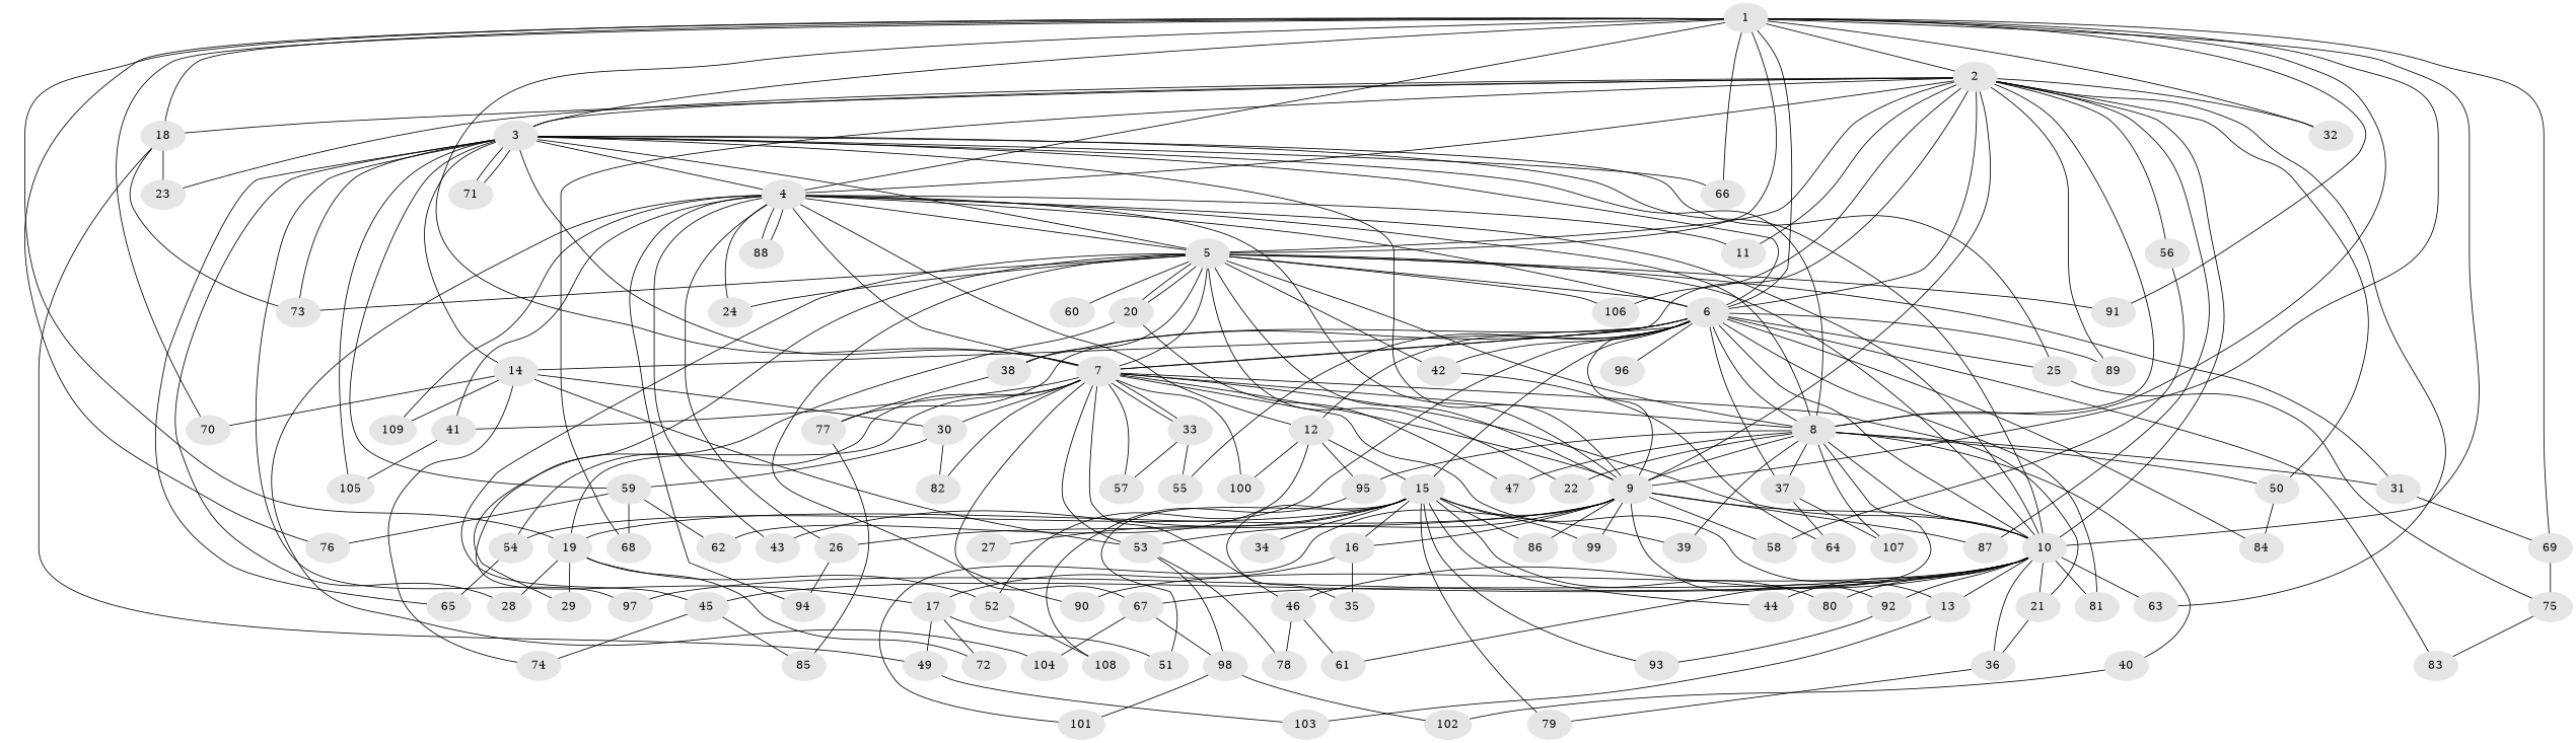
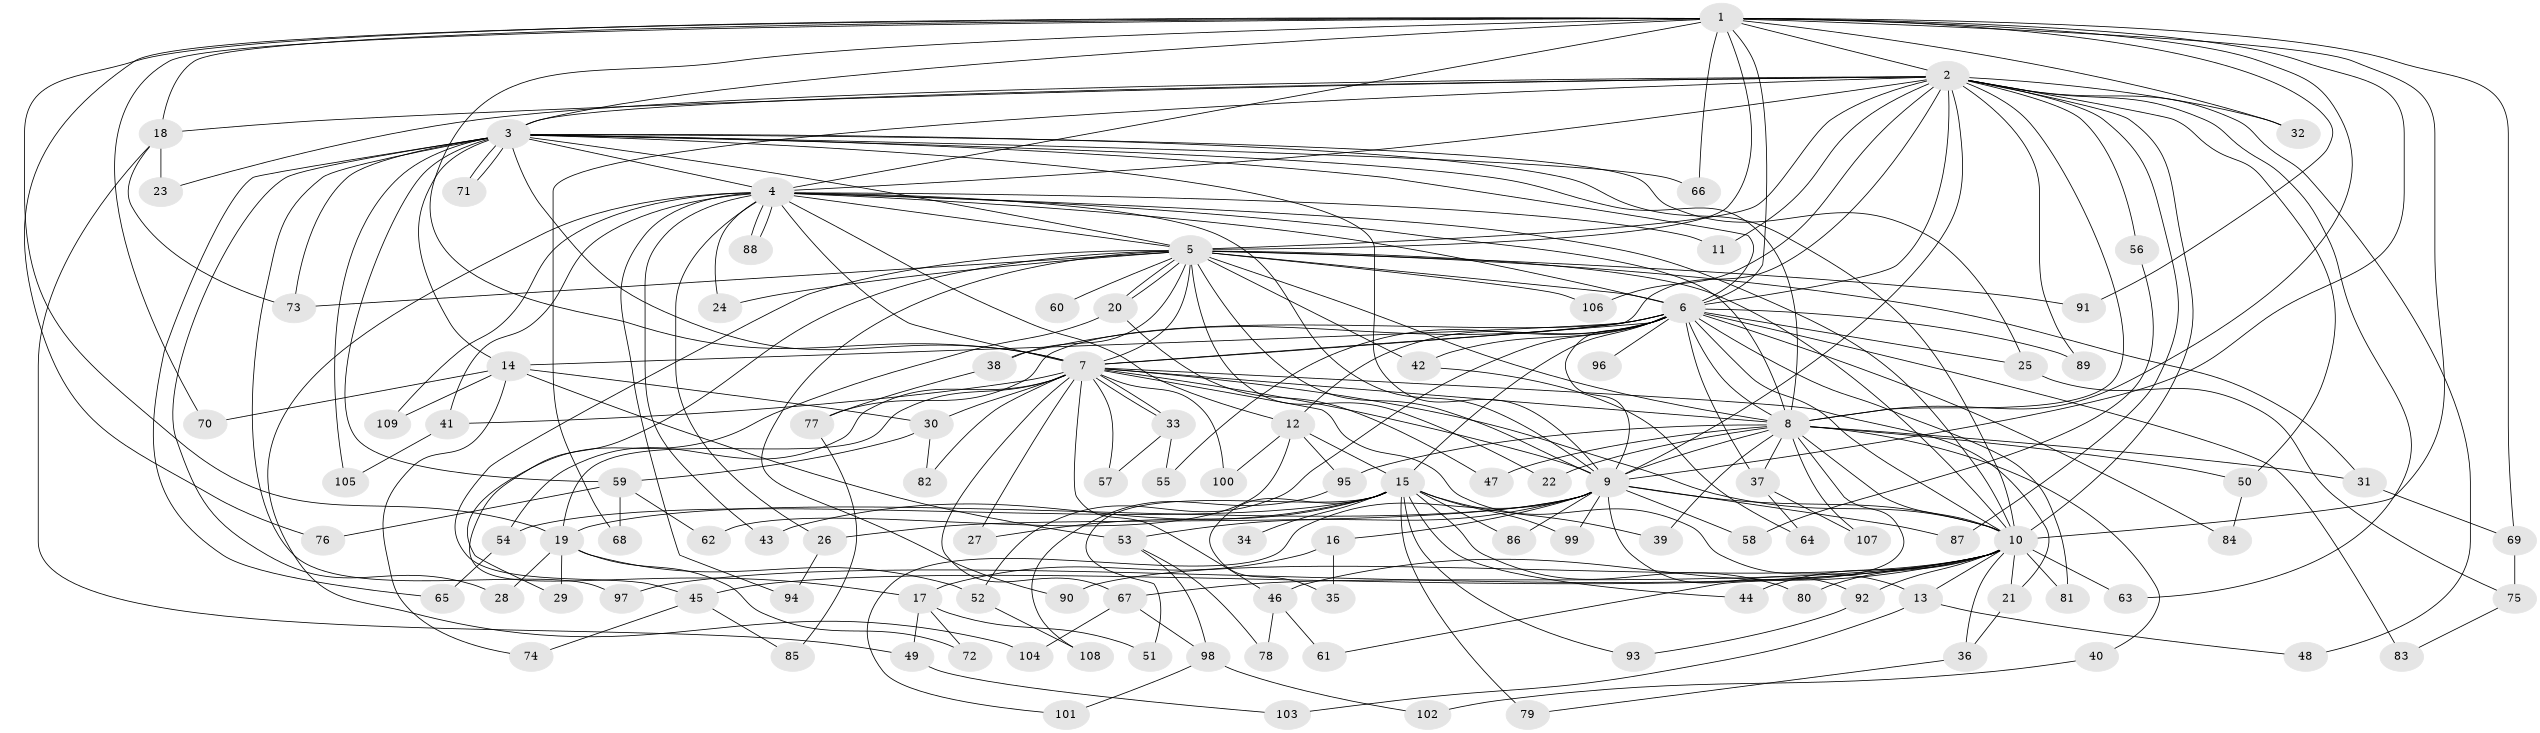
  graph {
    node [color=gray90 style=filled]
    1
    2
    3
    4
    5
    6
    7
    8
    9
    10
    18
    19
    32
    66
    69
    70
    76
    91
    11
    23
+   48
    50
    56
    63
    68
    87
    89
    106
    14
    25
    28
    59
    65
    71
    73
    97
    105
    12
    24
    26
    41
    43
    88
    94
    104
    109
    17
    20
    22
    31
    38
    42
    45
    60
    90
    15
    37
    52
    55
    77
    81
    83
    84
    96
    82
    13
    21
    27
    30
    33
    46
    54
    57
    67
    100
    40
    39
    47
    61
    95
    107
    16
    53
    58
    86
    92
    99
    101
    36
    44
    80
    49
    72
    29
    75
    74
    62
    51
    64
    85
    34
    35
    79
    93
    108
    103
    102
    78
    98
    1 -- 2
    1 -- 3
    1 -- 4
    1 -- 5
    1 -- 6
    1 -- 7
    1 -- 8
    1 -- 9
    1 -- 10
    1 -- 18
    1 -- 19
    1 -- 32
    1 -- 66
    1 -- 69
    1 -- 70
    1 -- 76
    1 -- 91
    2 -- 3
    2 -- 4
    2 -- 5
    2 -- 6
    2 -- 7
    2 -- 8
    2 -- 9
    2 -- 10
    2 -- 18
    2 -- 32
    2 -- 11
    2 -- 23
+   2 -- 48
    2 -- 50
    2 -- 56
    2 -- 63
    2 -- 68
    2 -- 87
    2 -- 89
    2 -- 106
    3 -- 4
    3 -- 5
    3 -- 6
    3 -- 7
    3 -- 8
    3 -- 9
    3 -- 10
    3 -- 66
    3 -- 14
    3 -- 25
    3 -- 28
    3 -- 59
    3 -- 65
    3 -- 71
    3 -- 71
    3 -- 73
    3 -- 97
    3 -- 105
    4 -- 5
    4 -- 6
    4 -- 7
    4 -- 8
    4 -- 9
    4 -- 10
    4 -- 11
    4 -- 12
    4 -- 24
    4 -- 26
    4 -- 41
    4 -- 43
    4 -- 88
    4 -- 88
    4 -- 94
    4 -- 104
    4 -- 109
    5 -- 6
    5 -- 7
    5 -- 8
    5 -- 9
    5 -- 10
    5 -- 91
    5 -- 106
    5 -- 73
    5 -- 24
    5 -- 17
    5 -- 20
    5 -- 20
    5 -- 22
    5 -- 31
    5 -- 38
    5 -- 42
    5 -- 45
    5 -- 60
    5 -- 90
    6 -- 7
    6 -- 8
    6 -- 9
    6 -- 10
    6 -- 89
    6 -- 14
    6 -- 25
    6 -- 12
    6 -- 38
    6 -- 42
    6 -- 15
    6 -- 37
    6 -- 52
    6 -- 55
    6 -- 77
    6 -- 81
    6 -- 83
    6 -- 84
    6 -- 96
    7 -- 8
    7 -- 9
    7 -- 10
    7 -- 19
    7 -- 41
    7 -- 82
    7 -- 13
    7 -- 21
-   7 -- 53
+   7 -- 27
    7 -- 30
    7 -- 33
    7 -- 33
    7 -- 46
    7 -- 54
    7 -- 57
    7 -- 67
    7 -- 100
    8 -- 9
    8 -- 10
    8 -- 50
    8 -- 22
    8 -- 31
    8 -- 37
    8 -- 40
    8 -- 39
    8 -- 47
    8 -- 61
    8 -- 95
    8 -- 107
    9 -- 10
    9 -- 19
    9 -- 87
    9 -- 26
    9 -- 16
    9 -- 53
    9 -- 58
    9 -- 86
    9 -- 92
    9 -- 99
    9 -- 101
    10 -- 63
    10 -- 97
    10 -- 45
    10 -- 90
    10 -- 81
    10 -- 13
    10 -- 21
    10 -- 46
    10 -- 67
    10 -- 92
    10 -- 36
    10 -- 44
    10 -- 80
    18 -- 23
    18 -- 73
    18 -- 49
    19 -- 28
    19 -- 52
    19 -- 72
    19 -- 29
    69 -- 75
    50 -- 84
    56 -- 58
    14 -- 70
    14 -- 109
    14 -- 30
    14 -- 53
    14 -- 74
    25 -- 75
    59 -- 76
    59 -- 68
    59 -- 62
    12 -- 15
    12 -- 100
    12 -- 95
    12 -- 62
    26 -- 94
    41 -- 105
    17 -- 49
    17 -- 72
    17 -- 51
    20 -- 47
    20 -- 29
    31 -- 69
    38 -- 77
    42 -- 64
    45 -- 74
    45 -- 85
    15 -- 43
    15 -- 27
    15 -- 54
    15 -- 39
-   15 -- 16
    15 -- 86
    15 -- 99
    15 -- 44
    15 -- 80
    15 -- 51
    15 -- 34
    15 -- 35
    15 -- 79
    15 -- 93
    37 -- 107
    37 -- 64
    52 -- 108
    77 -- 85
+   13 -- 48
    13 -- 103
    21 -- 36
    30 -- 59
    30 -- 82
    33 -- 55
    33 -- 57
    46 -- 61
    46 -- 78
    54 -- 65
    67 -- 104
    67 -- 98
    40 -- 102
    95 -- 108
    16 -- 17
    16 -- 35
    53 -- 78
    53 -- 98
    92 -- 93
    36 -- 79
    49 -- 103
    75 -- 83
    98 -- 101
    98 -- 102
  }
